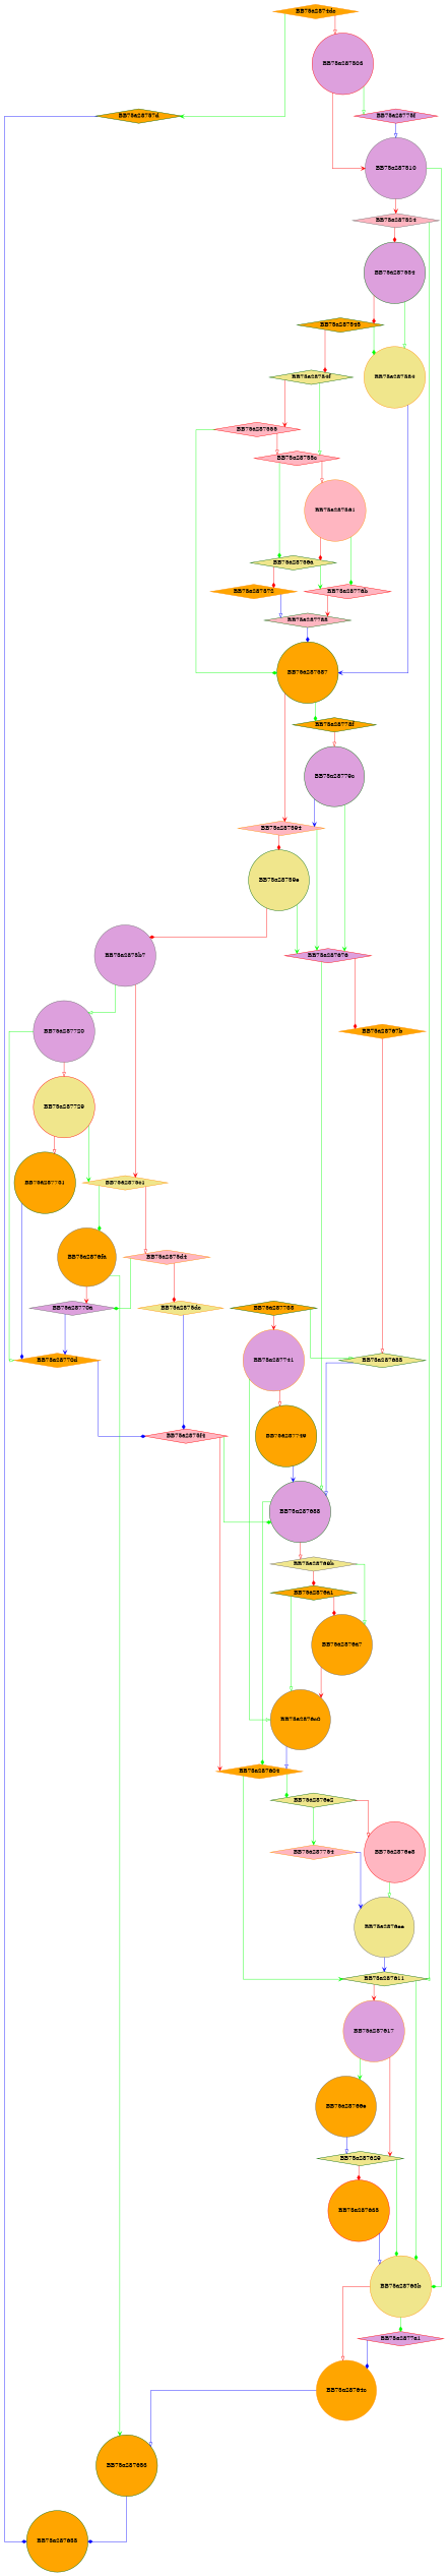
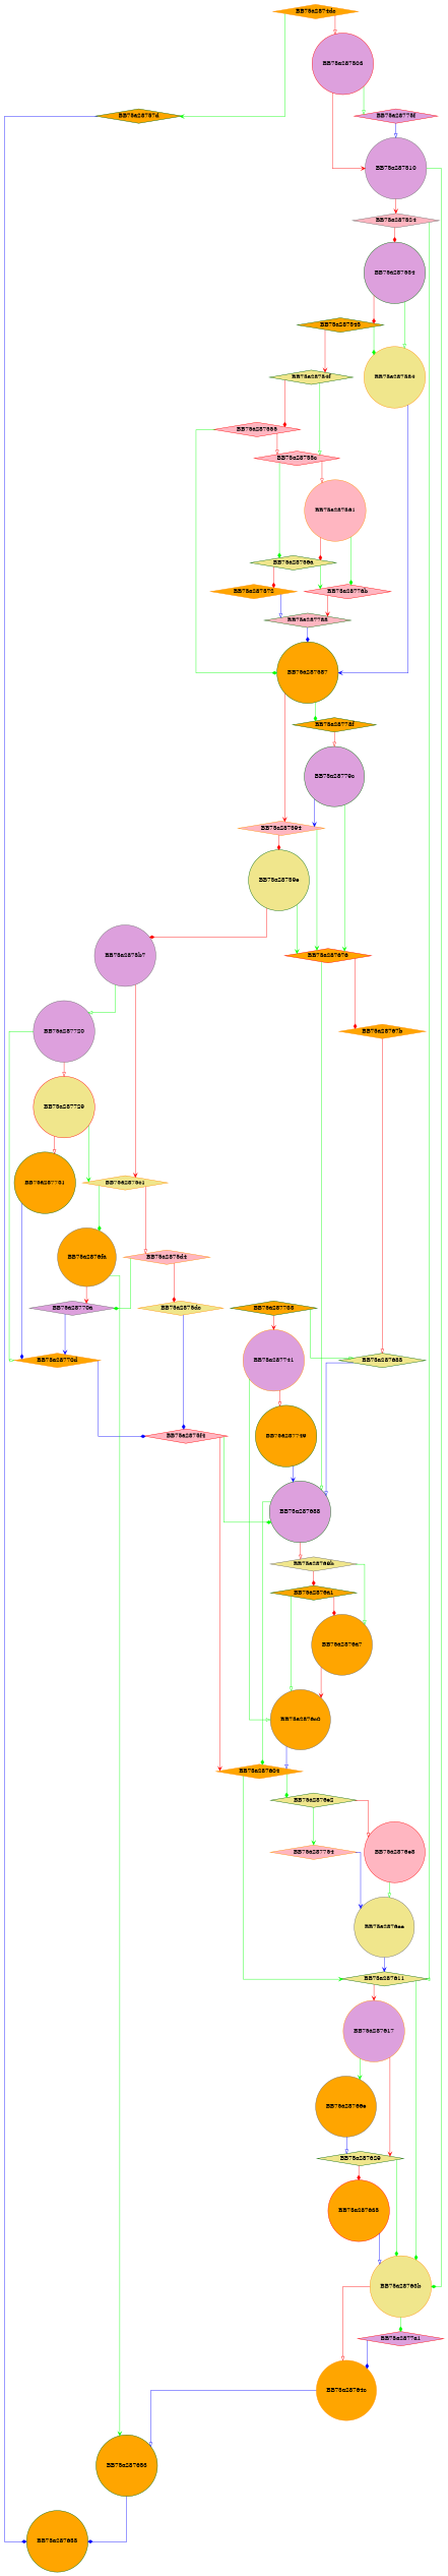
  digraph {
    splines=ortho
    node [color=darkgreen fillcolor=orange shape=diamond style=filled]
    edge [arrowhead=diamond color=green]
    BB75a2874dc [color=darkorange]
    BB75a28757d
    BB75a287503 [color=red fillcolor=plum shape=circle]
    BB75a287655 [shape=circle]
    BB75a28775f [color=red fillcolor=plum]
    BB75a287510 [color=gray40 fillcolor=plum shape=circle]
    BB75a28763b [color=darkorange fillcolor=khaki shape=circle]
    BB75a287524 [color=gray40 fillcolor=lightpink]
    BB75a2877a1 [color=red fillcolor=plum]
    BB75a28764c [color=darkorange shape=circle]
    BB75a287611 [fillcolor=khaki]
    BB75a287534 [fillcolor=plum shape=circle]
    BB75a287653 [shape=circle]
    BB75a287617 [color=darkorange fillcolor=plum shape=circle]
    BB75a287584 [color=darkorange fillcolor=khaki shape=circle]
    BB75a287545
    BB75a28766e [color=gray40 shape=circle]
    BB75a287629 [fillcolor=khaki]
    BB75a287587 [shape=circle]
    BB75a28754f [fillcolor=khaki]
    BB75a28778f
    BB75a287594 [color=darkorange fillcolor=lightpink]
    BB75a28755c [color=red fillcolor=lightpink]
    BB75a287555 [color=red fillcolor=lightpink]
    BB75a28756a [fillcolor=khaki]
    BB75a287561 [color=darkorange fillcolor=lightpink shape=circle]
    BB75a28776b [color=red fillcolor=lightpink]
    BB75a287572 [color=darkorange]
    BB75a28779c [fillcolor=plum shape=circle]
-   BB75a287676 [color=red fillcolor=plum]
+   BB75a287676 [color=red]
    BB75a28759e [fillcolor=khaki shape=circle]
    BB75a287788 [fillcolor=lightpink]
    BB75a287688 [fillcolor=plum shape=circle]
    BB75a28767b [color=darkorange]
    BB75a2875b7 [color=gray40 fillcolor=plum shape=circle]
    BB75a287604 [color=darkorange]
    BB75a28769b [color=gray40 fillcolor=khaki]
    BB75a287685 [fillcolor=khaki]
    BB75a287720 [color=gray40 fillcolor=plum shape=circle]
    BB75a2875c1 [color=darkorange fillcolor=khaki]
    BB75a28770d [color=darkorange]
    BB75a287729 [color=red fillcolor=khaki shape=circle]
    BB75a2876fa [color=gray40 shape=circle]
    BB75a2875d4 [color=darkorange fillcolor=lightpink]
    BB75a2875f4 [color=red fillcolor=lightpink]
    BB75a287731 [shape=circle]
    BB75a28770a [color=gray40 fillcolor=plum]
    BB75a2875dc [color=darkorange fillcolor=khaki]
    BB75a2876e2 [fillcolor=khaki]
    BB75a2876a7 [color=gray40 shape=circle]
    BB75a2876a1
    BB75a287754 [color=darkorange fillcolor=lightpink]
    BB75a2876e8 [color=red fillcolor=lightpink shape=circle]
    BB75a2876ee [color=gray40 fillcolor=khaki shape=circle]
    BB75a287635 [color=red shape=circle]
    BB75a287733
    BB75a287741 [color=darkorange fillcolor=plum shape=circle]
    BB75a2876c0 [color=gray40 shape=circle]
    BB75a287749 [shape=circle]
    BB75a2874dc -> BB75a28757d [arrowhead=vee]
    BB75a2874dc -> BB75a287503 [arrowhead=onormal color=red]
    BB75a28757d -> BB75a287655 [color=blue]
    BB75a287503 -> BB75a28775f [arrowhead=onormal]
    BB75a287503 -> BB75a287510 [arrowhead=vee color=red]
    BB75a28775f -> BB75a287510 [arrowhead=onormal color=blue]
    BB75a287510 -> BB75a28763b
    BB75a287510 -> BB75a287524 [arrowhead=vee color=red]
    BB75a28763b -> BB75a2877a1
    BB75a28763b -> BB75a28764c [arrowhead=onormal color=red]
    BB75a287524 -> BB75a287611 [arrowhead=onormal]
    BB75a287524 -> BB75a287534 [color=red]
    BB75a2877a1 -> BB75a28764c [color=blue]
    BB75a28764c -> BB75a287653 [arrowhead=onormal color=blue]
    BB75a287611 -> BB75a28763b
    BB75a287611 -> BB75a287617 [arrowhead=vee color=red]
    BB75a287534 -> BB75a287584 [arrowhead=onormal]
    BB75a287534 -> BB75a287545 [color=red]
    BB75a287653 -> BB75a287655 [color=blue]
    BB75a287617 -> BB75a28766e [arrowhead=vee]
    BB75a287617 -> BB75a287629 [arrowhead=vee color=red]
    BB75a287584 -> BB75a287587 [arrowhead=vee color=blue]
    BB75a287545 -> BB75a287584
-   BB75a287545 -> BB75a28754f [color=red]
+   BB75a287545 -> BB75a28754f [arrowhead=vee color=red]
    BB75a28766e -> BB75a287629 [arrowhead=onormal color=blue]
    BB75a287629 -> BB75a28763b
    BB75a287629 -> BB75a287635 [color=red]
    BB75a287587 -> BB75a28778f
    BB75a287587 -> BB75a287594 [arrowhead=vee color=red]
    BB75a28754f -> BB75a28755c [arrowhead=onormal]
-   BB75a28754f -> BB75a287555 [arrowhead=vee color=red]
+   BB75a28754f -> BB75a287555 [color=red]
    BB75a28778f -> BB75a28779c [arrowhead=onormal color=red]
    BB75a287594 -> BB75a287676 [arrowhead=vee]
    BB75a287594 -> BB75a28759e [color=red]
    BB75a28755c -> BB75a28756a
    BB75a28755c -> BB75a287561 [arrowhead=onormal color=red]
    BB75a287555 -> BB75a287587
    BB75a287555 -> BB75a28755c [arrowhead=onormal color=red]
    BB75a28756a -> BB75a28776b [arrowhead=vee]
    BB75a28756a -> BB75a287572 [color=red]
    BB75a287561 -> BB75a28756a [color=red]
    BB75a287561 -> BB75a28776b
    BB75a28776b -> BB75a287788 [arrowhead=vee color=red]
    BB75a287572 -> BB75a287788 [arrowhead=onormal color=blue]
    BB75a28779c -> BB75a287594 [arrowhead=vee color=blue]
    BB75a28779c -> BB75a287676 [arrowhead=vee]
    BB75a287676 -> BB75a287688 [arrowhead=onormal]
    BB75a287676 -> BB75a28767b [color=red]
    BB75a28759e -> BB75a287676 [arrowhead=vee]
    BB75a28759e -> BB75a2875b7 [color=red]
    BB75a287788 -> BB75a287587 [color=blue]
    BB75a287688 -> BB75a287604
    BB75a287688 -> BB75a28769b [arrowhead=onormal color=red]
    BB75a28767b -> BB75a287685 [arrowhead=onormal color=red]
    BB75a2875b7 -> BB75a287720 [arrowhead=onormal]
    BB75a2875b7 -> BB75a2875c1 [arrowhead=vee color=red]
    BB75a287604 -> BB75a287611 [arrowhead=vee]
    BB75a287604 -> BB75a2876e2
    BB75a28769b -> BB75a2876a7 [arrowhead=onormal]
    BB75a28769b -> BB75a2876a1 [color=red]
    BB75a287685 -> BB75a287688 [arrowhead=onormal color=blue]
    BB75a287720 -> BB75a28770d [arrowhead=onormal]
    BB75a287720 -> BB75a287729 [arrowhead=onormal color=red]
    BB75a2875c1 -> BB75a2876fa
    BB75a2875c1 -> BB75a2875d4 [arrowhead=onormal color=red]
    BB75a28770d -> BB75a2875f4 [color=blue]
    BB75a287729 -> BB75a2875c1 [arrowhead=vee]
    BB75a287729 -> BB75a287731 [arrowhead=onormal color=red]
    BB75a2876fa -> BB75a287653 [arrowhead=vee]
    BB75a2876fa -> BB75a28770a [arrowhead=vee color=red]
    BB75a2875d4 -> BB75a28770a
    BB75a2875d4 -> BB75a2875dc [color=red]
    BB75a2875f4 -> BB75a287688
    BB75a2875f4 -> BB75a287604 [arrowhead=vee color=red]
    BB75a287731 -> BB75a28770d [color=blue]
    BB75a28770a -> BB75a28770d [arrowhead=vee color=blue]
    BB75a2875dc -> BB75a2875f4 [color=blue]
    BB75a2876e2 -> BB75a287754 [arrowhead=vee]
    BB75a2876e2 -> BB75a2876e8 [arrowhead=onormal color=red]
    BB75a2876a7 -> BB75a2876c0 [arrowhead=vee color=red]
    BB75a2876a1 -> BB75a2876a7 [color=red]
    BB75a2876a1 -> BB75a2876c0 [arrowhead=onormal]
    BB75a287754 -> BB75a2876ee [arrowhead=vee color=blue]
    BB75a2876e8 -> BB75a2876ee [arrowhead=onormal]
    BB75a2876ee -> BB75a287611 [arrowhead=vee color=blue]
    BB75a287635 -> BB75a28763b [arrowhead=onormal color=blue]
    BB75a287733 -> BB75a287685 [arrowhead=onormal]
    BB75a287733 -> BB75a287741 [arrowhead=vee color=red]
    BB75a287741 -> BB75a2876c0 [arrowhead=onormal]
    BB75a287741 -> BB75a287749 [arrowhead=onormal color=red]
    BB75a2876c0 -> BB75a287604 [arrowhead=onormal color=blue]
    BB75a287749 -> BB75a287688 [arrowhead=vee color=blue]
  }
